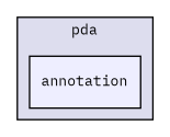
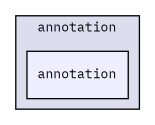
  digraph {
    compound=true
    fontname="IBM Plex Mono"
    n1 [fillcolor="#eeeeff" fontname="IBM Plex Mono" fontsize=10 label=annotation pencolor=black shape=box style=filled]
    subgraph cluster_1 {
      bgcolor="#ddddee"
      fontsize=10
-     label=pda
+     label=annotation
      pencolor=black
      n1
    }
  }
